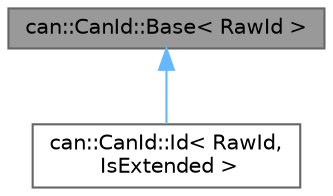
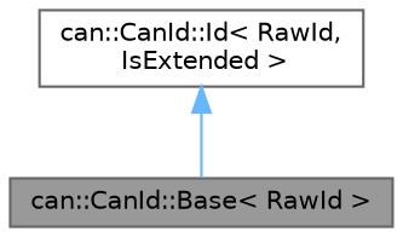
  digraph {
    node [color=gray40 fontname=Helvetica fontsize=10 shape=box style=filled]
    n1 [fillcolor=grey60 fontcolor=black height=0.2 label="can::CanId::Base\< RawId \>" width=0.4]
    n2 [fillcolor=white height=0.2 label="can::CanId::Id\< RawId,\l IsExtended \>" width=0.4]
-   n1 -> n2 [color=steelblue1 dir=back fontname=Helvetica fontsize=10 labelfontname=Helvetica labelfontsize=10 style=solid]
+   n2 -> n1 [color=steelblue1 dir=back fontname=Helvetica fontsize=10 labelfontname=Helvetica labelfontsize=10 style=solid]
  }
